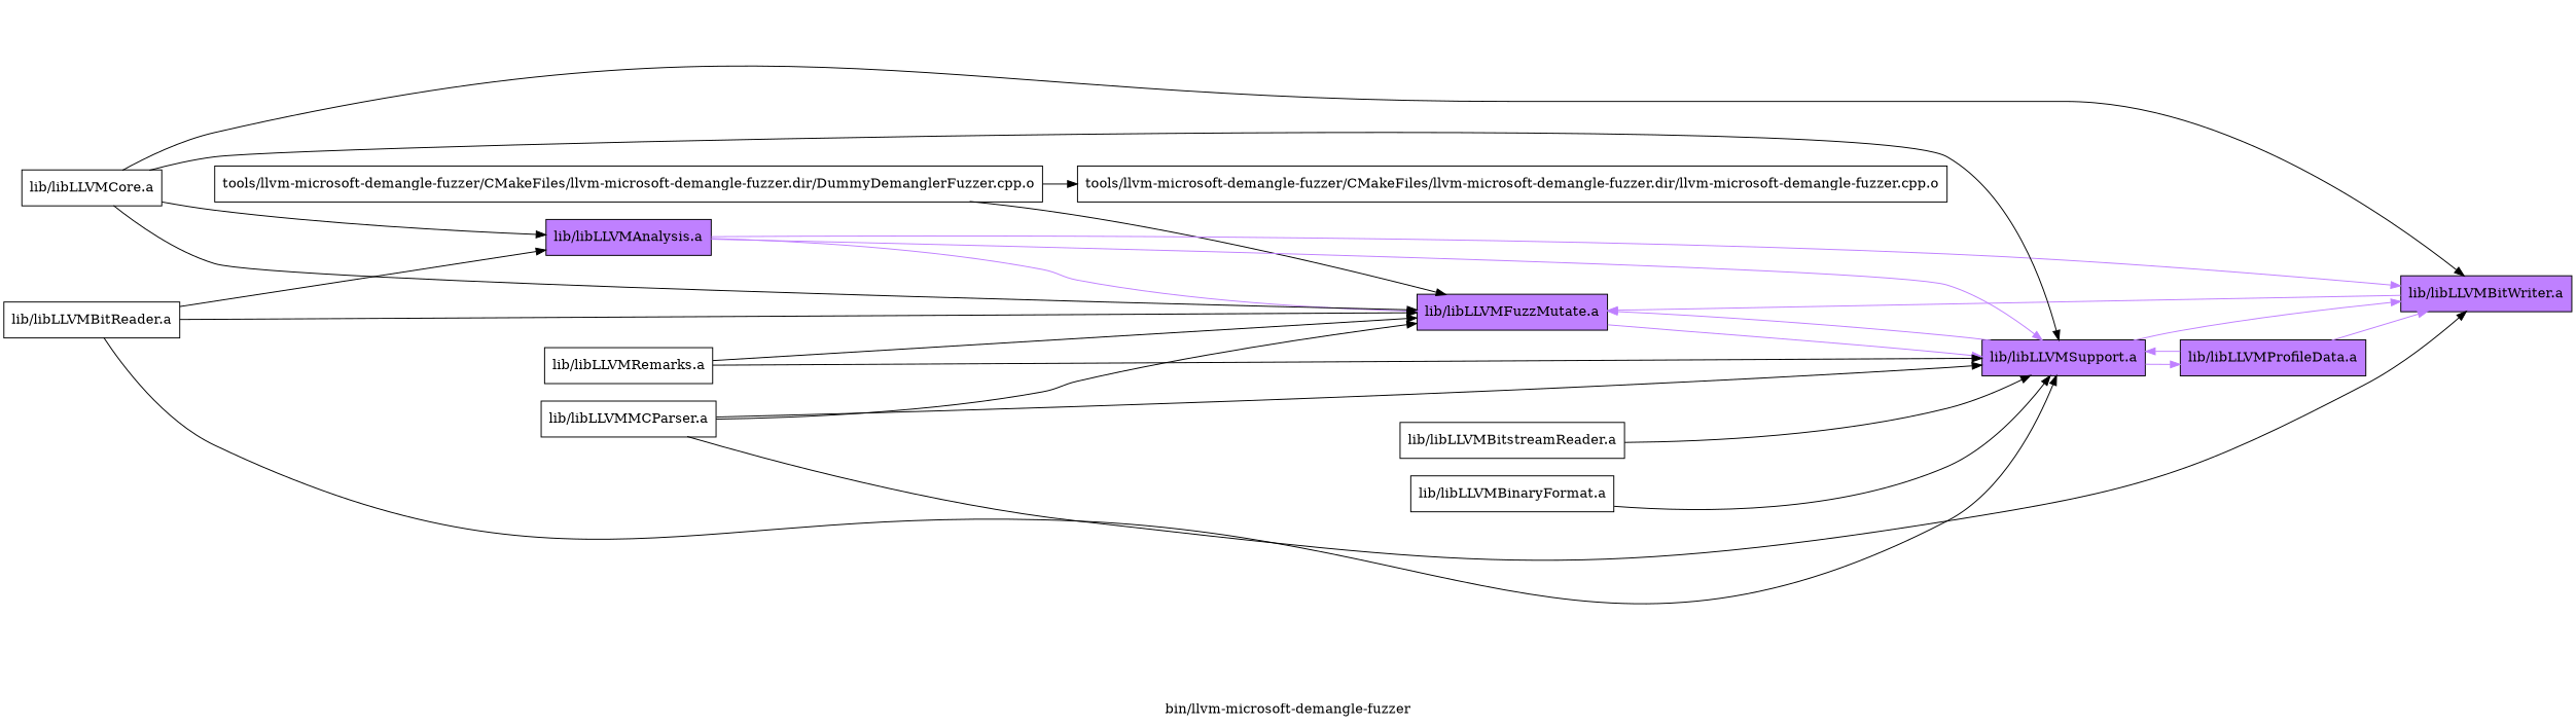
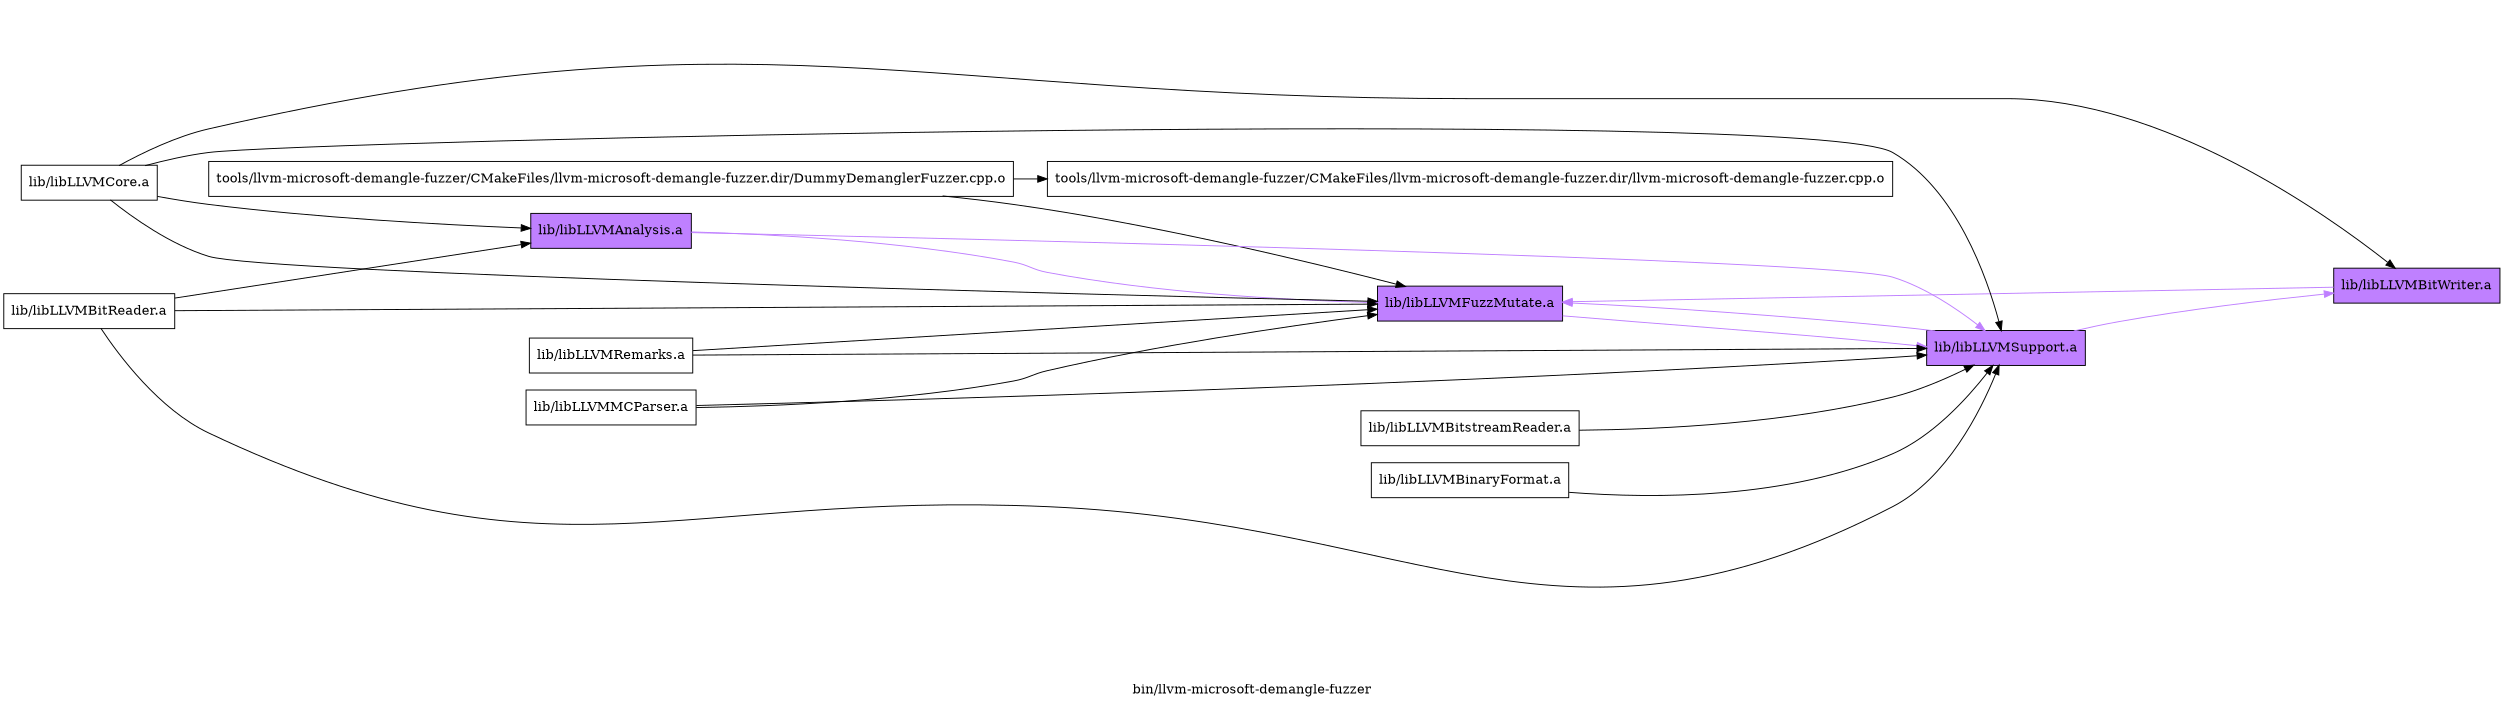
  digraph {
    label="bin/llvm-microsoft-demangle-fuzzer"
    rankdir=LR
    node [shape=record]
    n1 [label="{tools/llvm-microsoft-demangle-fuzzer/CMakeFiles/llvm-microsoft-demangle-fuzzer.dir/DummyDemanglerFuzzer.cpp.o}"]
    n2 [label="{tools/llvm-microsoft-demangle-fuzzer/CMakeFiles/llvm-microsoft-demangle-fuzzer.dir/llvm-microsoft-demangle-fuzzer.cpp.o}"]
    n3 [fillcolor="0.750000 0.5 1" label="{lib/libLLVMFuzzMutate.a}" style=filled]
    n4 [fillcolor="0.750000 0.5 1" label="{lib/libLLVMSupport.a}" style=filled]
    n5 [fillcolor="0.750000 0.5 1" label="{lib/libLLVMBitWriter.a}" style=filled]
-   n6 [fillcolor="0.750000 0.5 1" label="{lib/libLLVMProfileData.a}" style=filled]
    n7 [fillcolor="0.750000 0.5 1" label="{lib/libLLVMAnalysis.a}" style=filled]
    n8 [label="{lib/libLLVMBitReader.a}"]
    n9 [label="{lib/libLLVMMCParser.a}"]
    n10 [label="{lib/libLLVMCore.a}"]
    n11 [label="{lib/libLLVMRemarks.a}"]
    n12 [label="{lib/libLLVMBitstreamReader.a}"]
    n13 [label="{lib/libLLVMBinaryFormat.a}"]
    n1 -> n2
    n1 -> n3
    n3 -> n4 [color="0.750000 0.5 1"]
    n4 -> n3 [color="0.750000 0.5 1"]
    n4 -> n5 [color="0.750000 0.5 1"]
-   n4 -> n6 [color="0.750000 0.5 1"]
    n5 -> n3 [color="0.750000 0.5 1"]
-   n6 -> n4 [color="0.750000 0.5 1"]
-   n6 -> n5 [color="0.750000 0.5 1"]
    n7 -> n3 [color="0.750000 0.5 1"]
    n7 -> n4 [color="0.750000 0.5 1"]
-   n7 -> n5 [color="0.750000 0.5 1"]
    n8 -> n3
    n8 -> n4
    n8 -> n7
    n9 -> n3
    n9 -> n4
-   n9 -> n5
    n10 -> n3
    n10 -> n4
    n10 -> n5
    n10 -> n7
    n11 -> n3
    n11 -> n4
    n12 -> n4
    n13 -> n4
  }
